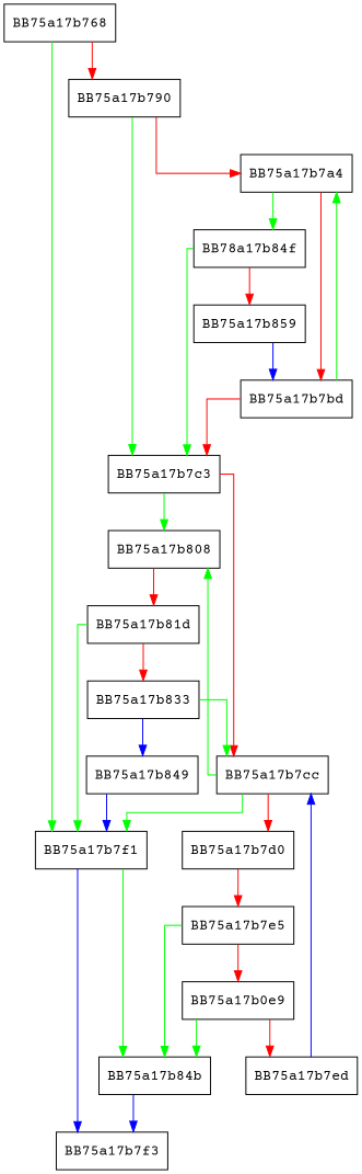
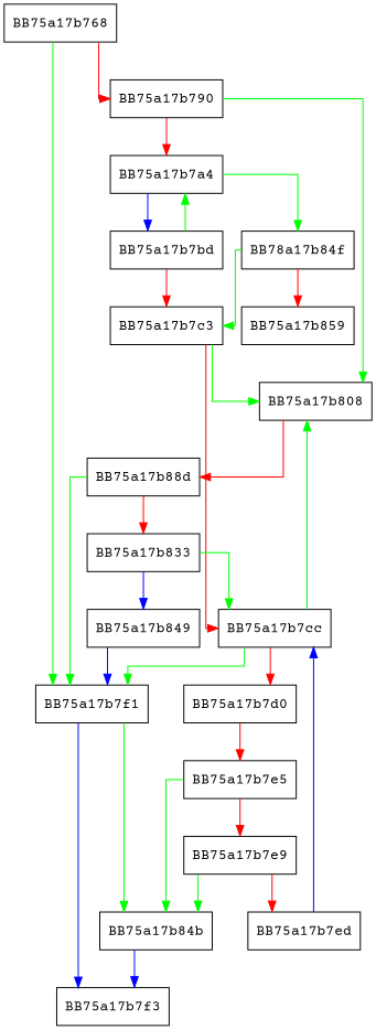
  digraph {
    fontname="Courier Prime"
    splines=ortho
    node [fontname="Courier Prime" shape=box]
    edge [color=green fontname="Courier Prime"]
    BB75a17b768
    BB75a17b7f1
    BB75a17b790
    BB75a17b7f3
    BB75a17b84b
    BB75a17b7c3
    BB75a17b7a4
    BB75a17b808
    BB75a17b7cc
    n10 [label=BB78a17b84f]
    BB75a17b7bd
-   BB75a17b81d
+   BB75a17b81d [label=BB75a17b88d]
    BB75a17b7d0
    BB75a17b859
    BB75a17b833
    BB75a17b7e5
-   BB75a17b7e9 [label=BB75a17b0e9]
+   BB75a17b7e9
    BB75a17b7ed
    BB75a17b849
    BB75a17b768 -> BB75a17b7f1
    BB75a17b768 -> BB75a17b790 [color=red]
    BB75a17b7f1 -> BB75a17b7f3 [color=blue]
    BB75a17b7f1 -> BB75a17b84b
-   BB75a17b790 -> BB75a17b7c3
+   BB75a17b790 -> BB75a17b808
    BB75a17b790 -> BB75a17b7a4 [color=red]
    BB75a17b84b -> BB75a17b7f3 [color=blue]
    BB75a17b7c3 -> BB75a17b808
    BB75a17b7c3 -> BB75a17b7cc [color=red]
    BB75a17b7a4 -> n10
-   BB75a17b7a4 -> BB75a17b7bd [color=red]
+   BB75a17b7a4 -> BB75a17b7bd [color=blue]
    BB75a17b808 -> BB75a17b81d [color=red]
    BB75a17b7cc -> BB75a17b7f1
    BB75a17b7cc -> BB75a17b808
    BB75a17b7cc -> BB75a17b7d0 [color=red]
    n10 -> BB75a17b7c3
    n10 -> BB75a17b859 [color=red]
    BB75a17b7bd -> BB75a17b7c3 [color=red]
    BB75a17b7bd -> BB75a17b7a4
    BB75a17b81d -> BB75a17b7f1
    BB75a17b81d -> BB75a17b833 [color=red]
    BB75a17b7d0 -> BB75a17b7e5 [color=red]
-   BB75a17b859 -> BB75a17b7bd [color=blue]
    BB75a17b833 -> BB75a17b7cc
    BB75a17b833 -> BB75a17b849 [color=blue]
    BB75a17b7e5 -> BB75a17b84b
    BB75a17b7e5 -> BB75a17b7e9 [color=red]
    BB75a17b7e9 -> BB75a17b84b
    BB75a17b7e9 -> BB75a17b7ed [color=red]
    BB75a17b7ed -> BB75a17b7cc [color=blue]
    BB75a17b849 -> BB75a17b7f1 [color=blue]
  }
